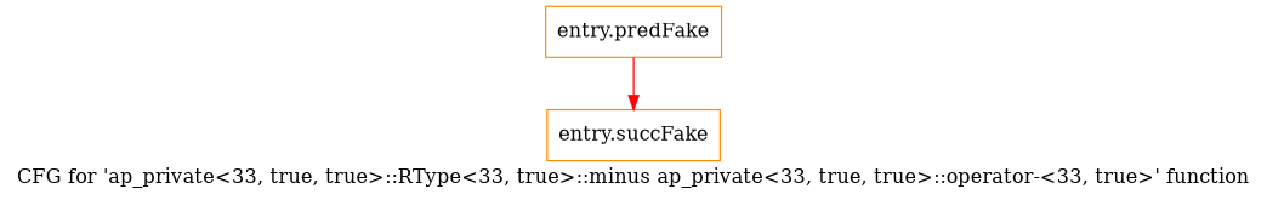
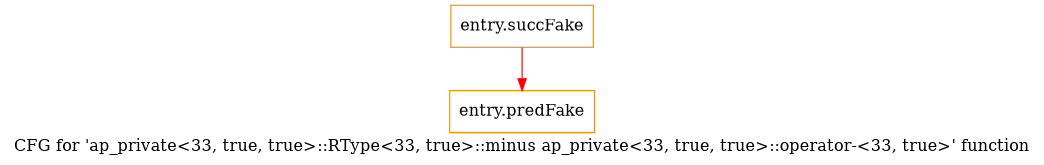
  digraph {
    label="CFG for 'ap_private\<33, true, true\>::RType\<33, true\>::minus ap_private\<33, true, true\>::operator-\<33, true\>' function"
    fontname="DejaVu Serif"
    node [shape=record color=darkorange fontname="DejaVu Serif"]
    n1 [label="{entry.predFake}"]
    n2 [filename="/home/omerfaruk/tools/Xilinx/Vitis_HLS/2023.2/include/etc/ap_private.h" label="{entry.succFake}" linenumber=2151]
-   n1 -> n2 [execusionnum=0 filename="/home/omerfaruk/tools/Xilinx/Vitis_HLS/2023.2/include/etc/ap_private.h" color=red style=solid fontname="DejaVu Serif"]
+   n2 -> n1 [execusionnum=0 filename="/home/omerfaruk/tools/Xilinx/Vitis_HLS/2023.2/include/etc/ap_private.h" color=red style=solid fontname="DejaVu Serif"]
  }
